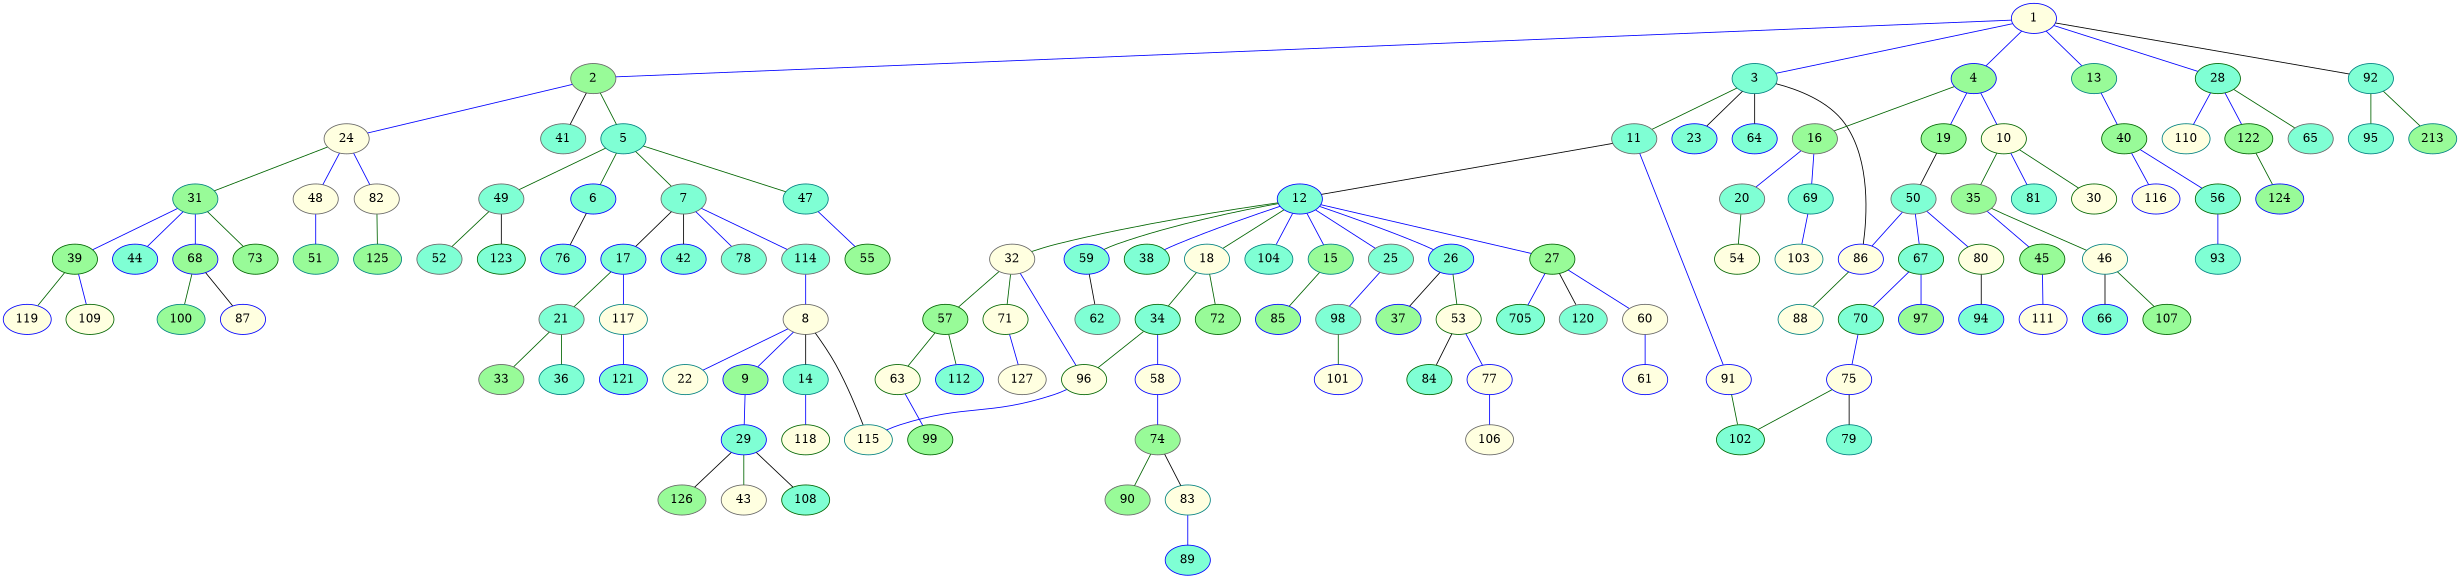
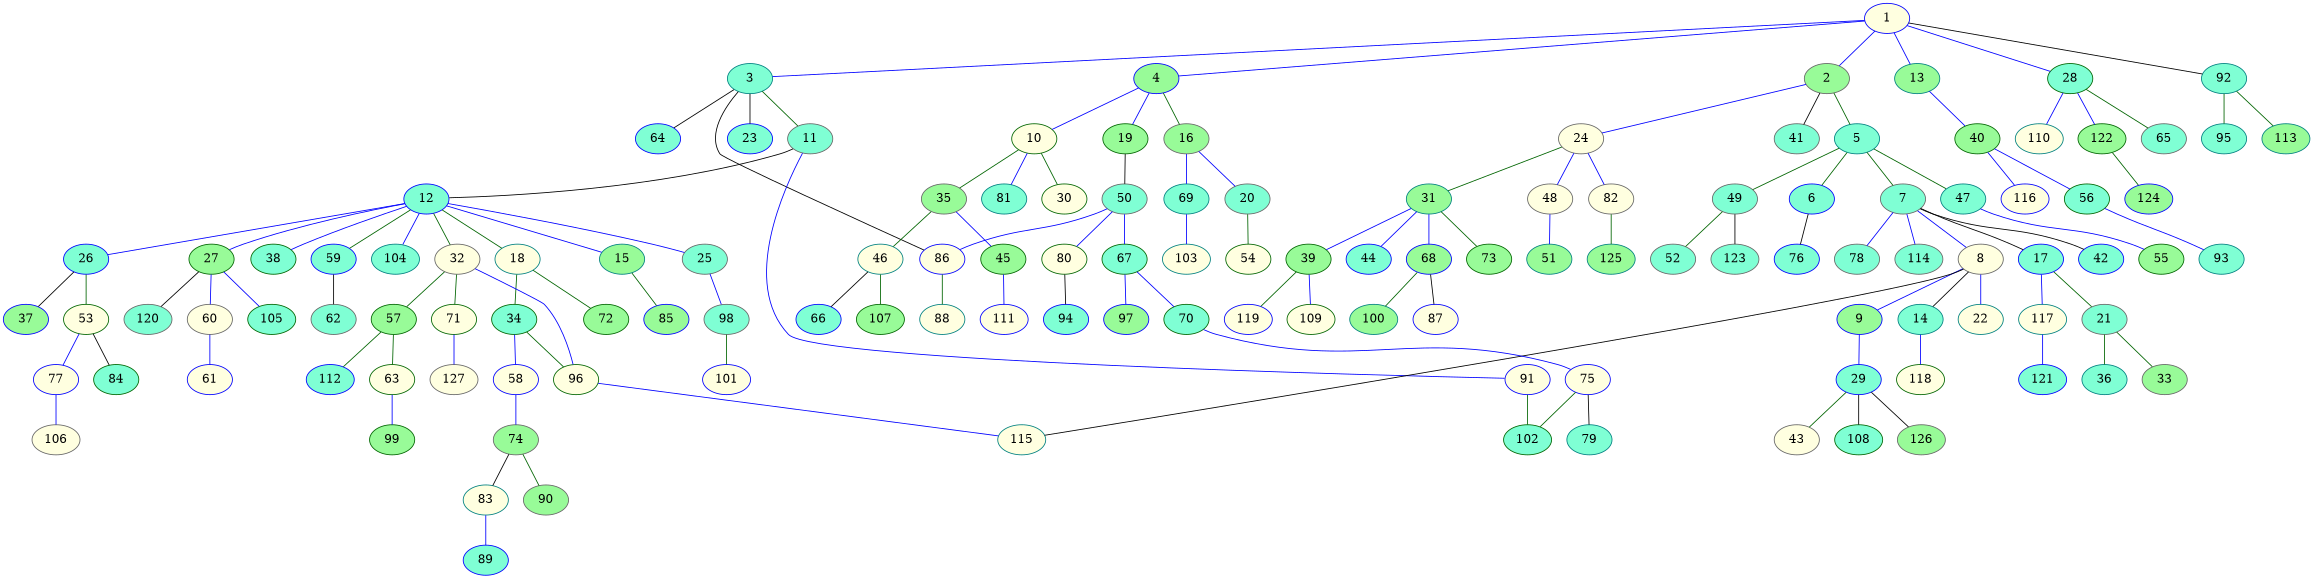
  graph {
    node [color=blue fillcolor=aquamarine style=filled]
    edge [color=blue]
    1 [fillcolor=lightyellow]
    2 [color=gray40 fillcolor=palegreen]
    3 [color=teal]
    4 [fillcolor=palegreen]
    13 [color=teal fillcolor=palegreen]
    28 [color=darkgreen]
    92 [color=teal]
    5 [color=teal]
    24 [color=gray40 fillcolor=lightyellow]
    41 [color=gray40]
    11 [color=gray40]
    23
    64
    86 [fillcolor=lightyellow]
    10 [color=darkgreen fillcolor=lightyellow]
    16 [color=gray40 fillcolor=palegreen]
    19 [color=darkgreen fillcolor=palegreen]
    40 [color=darkgreen fillcolor=palegreen]
    65 [color=gray40]
    110 [color=teal fillcolor=lightyellow]
    122 [color=darkgreen fillcolor=palegreen]
    95 [color=teal]
-   113 [color=teal fillcolor=palegreen label=213]
+   113 [color=teal fillcolor=palegreen]
    6
    7 [color=gray40]
    47 [color=teal]
    49 [color=gray40]
    31 [color=teal fillcolor=palegreen]
    48 [color=gray40 fillcolor=lightyellow]
    82 [color=gray40 fillcolor=lightyellow]
    12
    91 [fillcolor=lightyellow]
    88 [color=teal fillcolor=lightyellow]
    30 [color=darkgreen fillcolor=lightyellow]
    35 [color=gray40 fillcolor=palegreen]
    81 [color=teal]
    20 [color=gray40]
    69 [color=teal]
    50 [color=gray40]
    76
    8 [color=gray40 fillcolor=lightyellow]
    17
    42
    78 [color=gray40]
    114 [color=gray40]
    55 [color=darkgreen fillcolor=palegreen]
    52 [color=gray40]
-   123 [color=darkgreen]
+   123 [color=gray40]
    9 [fillcolor=palegreen]
    14 [color=teal]
    22 [color=teal fillcolor=lightyellow]
    115 [color=teal fillcolor=lightyellow]
    21 [color=gray40]
    117 [color=teal fillcolor=lightyellow]
    29
    118 [color=darkgreen fillcolor=lightyellow]
    43 [color=gray40 fillcolor=lightyellow]
    108 [color=darkgreen]
    126 [color=gray40 fillcolor=palegreen]
    45 [color=darkgreen fillcolor=palegreen]
    46 [color=teal fillcolor=lightyellow]
    15 [color=teal fillcolor=palegreen]
    18 [color=teal fillcolor=lightyellow]
    25 [color=gray40]
    26
    27 [color=darkgreen fillcolor=palegreen]
    32 [color=gray40 fillcolor=lightyellow]
    38 [color=darkgreen]
    59
    104 [color=teal]
    102 [color=darkgreen]
    85 [fillcolor=palegreen]
    34 [color=darkgreen]
    72 [color=darkgreen fillcolor=palegreen]
    98 [color=gray40]
    37 [fillcolor=palegreen]
    53 [color=darkgreen fillcolor=lightyellow]
    60 [color=gray40 fillcolor=lightyellow]
-   105 [color=darkgreen label=705]
+   105 [color=darkgreen]
    120 [color=gray40]
    57 [color=darkgreen fillcolor=palegreen]
    71 [color=darkgreen fillcolor=lightyellow]
    96 [color=darkgreen fillcolor=lightyellow]
    62 [color=gray40]
    56 [color=darkgreen]
    116 [fillcolor=lightyellow]
    54 [color=darkgreen fillcolor=lightyellow]
    103 [color=teal fillcolor=lightyellow]
    33 [color=gray40 fillcolor=palegreen]
    36 [color=teal]
    121
    58 [fillcolor=lightyellow]
    67 [color=darkgreen]
    80 [color=darkgreen fillcolor=lightyellow]
    39 [color=darkgreen fillcolor=palegreen]
    44
    68 [fillcolor=palegreen]
    73 [color=darkgreen fillcolor=palegreen]
    51 [color=teal fillcolor=palegreen]
    125 [color=teal fillcolor=palegreen]
    101 [fillcolor=lightyellow]
    77 [fillcolor=lightyellow]
    84 [color=darkgreen]
    61 [fillcolor=lightyellow]
    124 [fillcolor=palegreen]
    109 [color=darkgreen fillcolor=lightyellow]
    119 [fillcolor=lightyellow]
    87 [fillcolor=lightyellow]
    100 [color=teal fillcolor=palegreen]
    63 [color=darkgreen fillcolor=lightyellow]
    112
    127 [color=gray40 fillcolor=lightyellow]
    74 [color=gray40 fillcolor=palegreen]
    111 [fillcolor=lightyellow]
    66
    107 [color=darkgreen fillcolor=palegreen]
    93 [color=teal]
    70 [color=darkgreen]
    97 [fillcolor=palegreen]
    94
    106 [color=gray40 fillcolor=lightyellow]
    99 [color=darkgreen fillcolor=palegreen]
    83 [color=teal fillcolor=lightyellow]
    90 [color=gray40 fillcolor=palegreen]
    75 [fillcolor=lightyellow]
    79 [color=teal]
    89
    1 -- 2
    1 -- 3
    1 -- 4
    1 -- 13
    1 -- 28
    1 -- 92 [color=black]
    2 -- 5 [color=darkgreen]
    2 -- 24
    2 -- 41 [color=black]
    3 -- 11 [color=darkgreen]
    3 -- 23 [color=black]
    3 -- 64 [color=black]
    3 -- 86 [color=black]
    4 -- 10
    4 -- 16 [color=darkgreen]
    4 -- 19
    13 -- 40
    28 -- 65 [color=darkgreen]
    28 -- 110
    28 -- 122
    92 -- 95 [color=darkgreen]
    92 -- 113 [color=darkgreen]
    5 -- 6 [color=darkgreen]
    5 -- 7 [color=darkgreen]
    5 -- 47 [color=darkgreen]
    5 -- 49 [color=darkgreen]
    24 -- 31 [color=darkgreen]
    24 -- 48
    24 -- 82
    11 -- 12 [color=black]
    11 -- 91
    86 -- 88 [color=darkgreen]
    10 -- 30 [color=darkgreen]
    10 -- 35 [color=darkgreen]
    10 -- 81
    16 -- 20
    16 -- 69
    19 -- 50 [color=black]
    40 -- 56
    40 -- 116
    122 -- 124 [color=darkgreen]
    6 -- 76 [color=black]
-   114 -- 8
+   7 -- 8
    7 -- 17 [color=black]
    7 -- 42 [color=black]
    7 -- 78
    7 -- 114
    47 -- 55
    49 -- 52 [color=darkgreen]
    49 -- 123 [color=black]
    31 -- 39
    31 -- 44
    31 -- 68
    31 -- 73 [color=darkgreen]
    48 -- 51
    82 -- 125 [color=darkgreen]
    12 -- 15
    12 -- 18 [color=darkgreen]
    12 -- 25
    12 -- 26
    12 -- 27
    12 -- 32 [color=darkgreen]
    12 -- 38
    12 -- 59 [color=darkgreen]
    12 -- 104
    91 -- 102 [color=darkgreen]
    35 -- 45
    35 -- 46 [color=darkgreen]
    20 -- 54 [color=darkgreen]
    69 -- 103
    50 -- 86
    50 -- 67
    50 -- 80
    8 -- 9
    8 -- 14 [color=black]
    8 -- 22
    8 -- 115 [color=black]
    17 -- 21 [color=darkgreen]
    17 -- 117
    9 -- 29
    14 -- 118
    21 -- 33 [color=darkgreen]
    21 -- 36 [color=darkgreen]
    117 -- 121
    29 -- 43 [color=darkgreen]
    29 -- 108 [color=black]
    29 -- 126 [color=black]
    45 -- 111
    46 -- 66 [color=black]
    46 -- 107 [color=darkgreen]
    15 -- 85 [color=darkgreen]
    18 -- 34 [color=darkgreen]
    18 -- 72 [color=darkgreen]
    25 -- 98
    26 -- 37 [color=black]
    26 -- 53 [color=darkgreen]
    27 -- 60
    27 -- 105
    27 -- 120 [color=black]
    32 -- 57 [color=darkgreen]
    32 -- 71 [color=darkgreen]
    32 -- 96
    59 -- 62 [color=black]
    34 -- 96 [color=darkgreen]
    34 -- 58
    98 -- 101 [color=darkgreen]
    53 -- 77
    53 -- 84 [color=black]
    60 -- 61
    57 -- 63 [color=darkgreen]
    57 -- 112 [color=darkgreen]
    71 -- 127
    96 -- 115
    56 -- 93
    58 -- 74
    67 -- 70
    67 -- 97
    80 -- 94 [color=black]
    39 -- 109
    39 -- 119 [color=darkgreen]
    68 -- 87 [color=black]
    68 -- 100 [color=darkgreen]
    77 -- 106
    63 -- 99
    74 -- 83 [color=black]
    74 -- 90 [color=darkgreen]
    70 -- 75
    83 -- 89
    75 -- 102 [color=darkgreen]
    75 -- 79 [color=black]
  }
